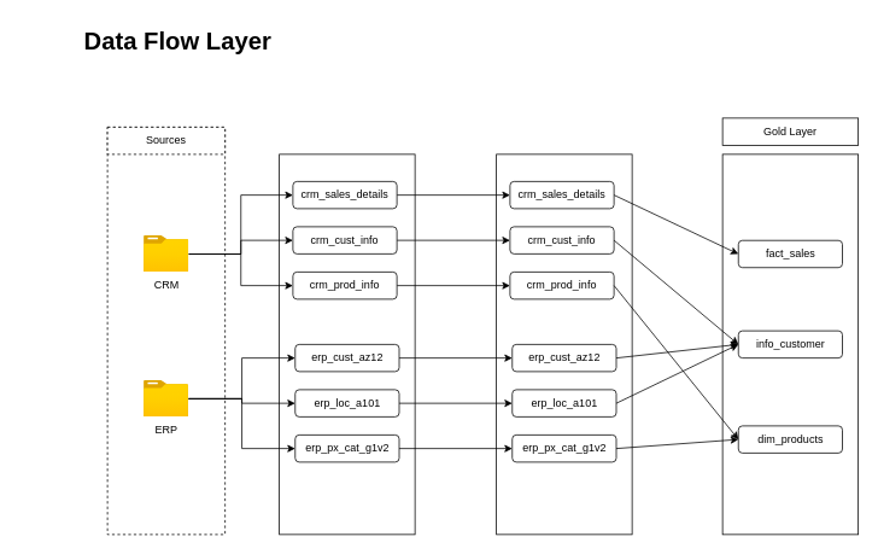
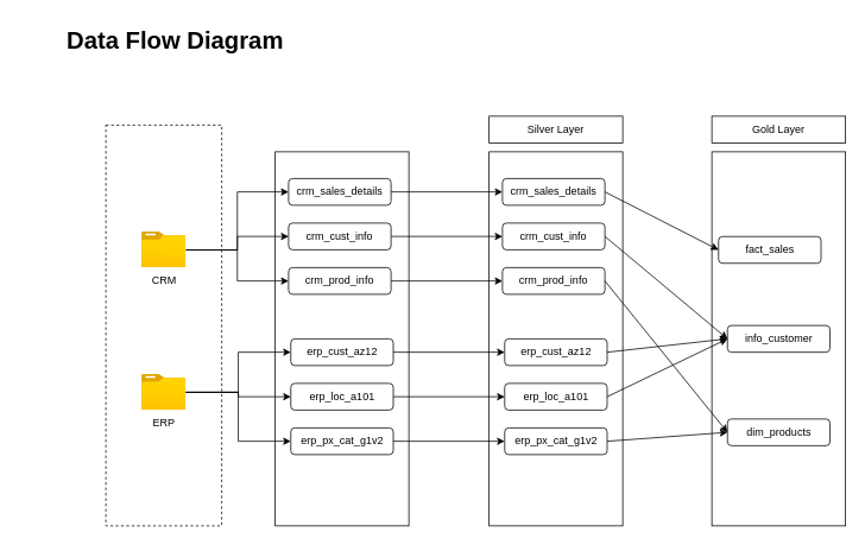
  <mxCell id="0" />
  <mxCell id="1" parent="0" />
  <mxCell id="2" value="" style="rounded=0;whiteSpace=wrap;html=1;dashed=1;fillColor=none;" parent="1" vertex="1"><mxGeometry x="118" y="140" width="130" height="450" as="geometry" /></mxCell>
- <mxCell id="3" value="Sources" style="rounded=0;whiteSpace=wrap;html=1;dashed=1;" parent="1" vertex="1"><mxGeometry x="118" y="140" width="130" height="30" as="geometry" /></mxCell>
  <mxCell id="4" value="" style="rounded=0;whiteSpace=wrap;html=1;fillColor=none;" parent="1" vertex="1"><mxGeometry x="308" y="170" width="150" height="420" as="geometry" /></mxCell>
  <mxCell id="5" style="edgeStyle=orthogonalEdgeStyle;rounded=0;orthogonalLoop=1;jettySize=auto;html=1;entryX=0;entryY=0.5;entryDx=0;entryDy=0;" edge="1" parent="1" source="8" target="16"><mxGeometry relative="1" as="geometry" /></mxCell>
  <mxCell id="6" style="edgeStyle=orthogonalEdgeStyle;rounded=0;orthogonalLoop=1;jettySize=auto;html=1;entryX=0;entryY=0.5;entryDx=0;entryDy=0;" edge="1" parent="1" source="8" target="14"><mxGeometry relative="1" as="geometry" /></mxCell>
  <mxCell id="7" style="edgeStyle=orthogonalEdgeStyle;rounded=0;orthogonalLoop=1;jettySize=auto;html=1;entryX=0;entryY=0.5;entryDx=0;entryDy=0;" edge="1" parent="1" source="8" target="18"><mxGeometry relative="1" as="geometry" /></mxCell>
  <mxCell id="8" value="CRM" style="image;aspect=fixed;html=1;points=[];align=center;fontSize=12;image=img/lib/azure2/general/Folder_Blank.svg;" vertex="1" parent="1"><mxGeometry x="158.36" y="260" width="49.64" height="40.28" as="geometry" /></mxCell>
  <mxCell id="9" style="edgeStyle=orthogonalEdgeStyle;rounded=0;orthogonalLoop=1;jettySize=auto;html=1;entryX=0;entryY=0.5;entryDx=0;entryDy=0;" edge="1" parent="1" source="12" target="22"><mxGeometry relative="1" as="geometry" /></mxCell>
  <mxCell id="10" style="edgeStyle=orthogonalEdgeStyle;rounded=0;orthogonalLoop=1;jettySize=auto;html=1;entryX=0;entryY=0.5;entryDx=0;entryDy=0;" edge="1" parent="1" source="12" target="20"><mxGeometry relative="1" as="geometry" /></mxCell>
  <mxCell id="11" style="edgeStyle=orthogonalEdgeStyle;rounded=0;orthogonalLoop=1;jettySize=auto;html=1;entryX=0;entryY=0.5;entryDx=0;entryDy=0;" edge="1" parent="1" source="12" target="24"><mxGeometry relative="1" as="geometry" /></mxCell>
  <mxCell id="12" value="ERP" style="image;aspect=fixed;html=1;points=[];align=center;fontSize=12;image=img/lib/azure2/general/Folder_Blank.svg;" vertex="1" parent="1"><mxGeometry x="158.36" y="420" width="49.29" height="40" as="geometry" /></mxCell>
  <mxCell id="13" value="" style="edgeStyle=orthogonalEdgeStyle;rounded=0;orthogonalLoop=1;jettySize=auto;html=1;entryX=0;entryY=0.5;entryDx=0;entryDy=0;" edge="1" parent="1" source="14" target="28"><mxGeometry relative="1" as="geometry" /></mxCell>
  <mxCell id="14" value="crm_sales_details" style="rounded=1;whiteSpace=wrap;html=1;" vertex="1" parent="1"><mxGeometry x="323" y="200" width="115" height="30" as="geometry" /></mxCell>
  <mxCell id="15" style="edgeStyle=orthogonalEdgeStyle;rounded=0;orthogonalLoop=1;jettySize=auto;html=1;entryX=0;entryY=0.5;entryDx=0;entryDy=0;" edge="1" parent="1" source="16" target="29"><mxGeometry relative="1" as="geometry" /></mxCell>
  <mxCell id="16" value="crm_cust_info" style="rounded=1;whiteSpace=wrap;html=1;" vertex="1" parent="1"><mxGeometry x="323" y="250" width="115" height="30" as="geometry" /></mxCell>
  <mxCell id="17" style="edgeStyle=orthogonalEdgeStyle;rounded=0;orthogonalLoop=1;jettySize=auto;html=1;entryX=0;entryY=0.5;entryDx=0;entryDy=0;" edge="1" parent="1" source="18" target="30"><mxGeometry relative="1" as="geometry" /></mxCell>
  <mxCell id="18" value="crm_prod_info" style="rounded=1;whiteSpace=wrap;html=1;" vertex="1" parent="1"><mxGeometry x="323" y="300" width="115" height="30" as="geometry" /></mxCell>
  <mxCell id="19" style="edgeStyle=orthogonalEdgeStyle;rounded=0;orthogonalLoop=1;jettySize=auto;html=1;entryX=0;entryY=0.5;entryDx=0;entryDy=0;" edge="1" parent="1" source="20" target="31"><mxGeometry relative="1" as="geometry" /></mxCell>
  <mxCell id="20" value="erp_cust_az12" style="rounded=1;whiteSpace=wrap;html=1;" vertex="1" parent="1"><mxGeometry x="325.5" y="380" width="115" height="30" as="geometry" /></mxCell>
  <mxCell id="21" style="edgeStyle=orthogonalEdgeStyle;rounded=0;orthogonalLoop=1;jettySize=auto;html=1;" edge="1" parent="1" source="22" target="32"><mxGeometry relative="1" as="geometry" /></mxCell>
  <mxCell id="22" value="erp_loc_a101" style="rounded=1;whiteSpace=wrap;html=1;" vertex="1" parent="1"><mxGeometry x="325.5" y="430" width="115" height="30" as="geometry" /></mxCell>
  <mxCell id="23" style="edgeStyle=orthogonalEdgeStyle;rounded=0;orthogonalLoop=1;jettySize=auto;html=1;entryX=0;entryY=0.5;entryDx=0;entryDy=0;" edge="1" parent="1" source="24" target="33"><mxGeometry relative="1" as="geometry" /></mxCell>
  <mxCell id="24" value="erp_px_cat_g1v2" style="rounded=1;whiteSpace=wrap;html=1;" vertex="1" parent="1"><mxGeometry x="325.5" y="480" width="115" height="30" as="geometry" /></mxCell>
- <mxCell id="25" value="&lt;b&gt;&lt;font style=&quot;font-size: 27px;&quot;&gt;Data Flow Layer&lt;/font&gt;&lt;/b&gt;" style="text;html=1;align=center;verticalAlign=middle;whiteSpace=wrap;rounded=0;" vertex="1" parent="1"><mxGeometry x="20.5" y="20" width="350" height="50" as="geometry" /></mxCell>
+ <mxCell id="25" value="&lt;b&gt;&lt;font style=&quot;font-size: 27px;&quot;&gt;Data Flow Diagram&lt;/font&gt;&lt;/b&gt;" style="text;html=1;align=center;verticalAlign=middle;whiteSpace=wrap;rounded=0;" vertex="1" parent="1"><mxGeometry x="20.5" y="20" width="350" height="50" as="geometry" /></mxCell>
+ <mxCell id="26" value="Silver Layer" style="rounded=0;whiteSpace=wrap;html=1;fillColor=none;" vertex="1" parent="1"><mxGeometry x="548" y="130" width="150" height="30" as="geometry" /></mxCell>
  <mxCell id="27" value="" style="rounded=0;whiteSpace=wrap;html=1;fillColor=none;" vertex="1" parent="1"><mxGeometry x="548" y="170" width="150" height="420" as="geometry" /></mxCell>
  <mxCell id="28" value="crm_sales_details" style="rounded=1;whiteSpace=wrap;html=1;" vertex="1" parent="1"><mxGeometry x="563" y="200" width="115" height="30" as="geometry" /></mxCell>
  <mxCell id="29" value="crm_cust_info" style="rounded=1;whiteSpace=wrap;html=1;" vertex="1" parent="1"><mxGeometry x="563" y="250" width="115" height="30" as="geometry" /></mxCell>
  <mxCell id="30" value="crm_prod_info" style="rounded=1;whiteSpace=wrap;html=1;" vertex="1" parent="1"><mxGeometry x="563" y="300" width="115" height="30" as="geometry" /></mxCell>
  <mxCell id="31" value="erp_cust_az12" style="rounded=1;whiteSpace=wrap;html=1;" vertex="1" parent="1"><mxGeometry x="565.5" y="380" width="115" height="30" as="geometry" /></mxCell>
  <mxCell id="32" value="erp_loc_a101" style="rounded=1;whiteSpace=wrap;html=1;" vertex="1" parent="1"><mxGeometry x="565.5" y="430" width="115" height="30" as="geometry" /></mxCell>
  <mxCell id="33" value="erp_px_cat_g1v2" style="rounded=1;whiteSpace=wrap;html=1;" vertex="1" parent="1"><mxGeometry x="565.5" y="480" width="115" height="30" as="geometry" /></mxCell>
  <mxCell id="34" value="Gold Layer" style="rounded=0;whiteSpace=wrap;html=1;fillColor=none;" vertex="1" parent="1"><mxGeometry x="798" y="130" width="150" height="30" as="geometry" /></mxCell>
  <mxCell id="35" value="" style="rounded=0;whiteSpace=wrap;html=1;fillColor=none;" vertex="1" parent="1"><mxGeometry x="798" y="170" width="150" height="420" as="geometry" /></mxCell>
- <mxCell id="36" value="fact_sales" style="rounded=1;whiteSpace=wrap;html=1;" vertex="1" parent="1"><mxGeometry x="815.5" y="265.14" width="115" height="30" as="geometry" /></mxCell>
+ <mxCell id="36" value="fact_sales" style="rounded=1;whiteSpace=wrap;html=1;" vertex="1" parent="1"><mxGeometry x="805.5" y="265.14" width="115" height="30" as="geometry" /></mxCell>
  <mxCell id="37" value="info_customer" style="rounded=1;whiteSpace=wrap;html=1;" vertex="1" parent="1"><mxGeometry x="815.5" y="365" width="115" height="30" as="geometry" /></mxCell>
  <mxCell id="38" value="dim_products" style="rounded=1;whiteSpace=wrap;html=1;" vertex="1" parent="1"><mxGeometry x="815.5" y="470" width="115" height="30" as="geometry" /></mxCell>
  <mxCell id="39" value="" style="endArrow=classic;html=1;rounded=0;exitX=1;exitY=0.5;exitDx=0;exitDy=0;entryX=0;entryY=0.5;entryDx=0;entryDy=0;" edge="1" parent="1" source="28" target="36"><mxGeometry width="50" height="50" relative="1" as="geometry"><mxPoint x="728" y="240" as="sourcePoint" /><mxPoint x="778" y="190" as="targetPoint" /></mxGeometry></mxCell>
  <mxCell id="40" value="" style="endArrow=classic;html=1;rounded=0;exitX=1;exitY=0.5;exitDx=0;exitDy=0;entryX=0;entryY=0.5;entryDx=0;entryDy=0;" edge="1" parent="1" source="29" target="37"><mxGeometry width="50" height="50" relative="1" as="geometry"><mxPoint x="738" y="270" as="sourcePoint" /><mxPoint x="906" y="335" as="targetPoint" /></mxGeometry></mxCell>
  <mxCell id="41" value="" style="endArrow=classic;html=1;rounded=0;exitX=1;exitY=0.5;exitDx=0;exitDy=0;entryX=0;entryY=0.5;entryDx=0;entryDy=0;" edge="1" parent="1" source="31" target="37"><mxGeometry width="50" height="50" relative="1" as="geometry"><mxPoint x="728" y="400" as="sourcePoint" /><mxPoint x="896" y="465" as="targetPoint" /></mxGeometry></mxCell>
  <mxCell id="42" value="" style="endArrow=classic;html=1;rounded=0;exitX=1;exitY=0.5;exitDx=0;exitDy=0;entryX=0;entryY=0.5;entryDx=0;entryDy=0;" edge="1" parent="1" source="32" target="37"><mxGeometry width="50" height="50" relative="1" as="geometry"><mxPoint x="718" y="460" as="sourcePoint" /><mxPoint x="886" y="525" as="targetPoint" /></mxGeometry></mxCell>
  <mxCell id="43" value="" style="endArrow=classic;html=1;rounded=0;exitX=1;exitY=0.5;exitDx=0;exitDy=0;entryX=0;entryY=0.5;entryDx=0;entryDy=0;" edge="1" parent="1" source="30" target="38"><mxGeometry width="50" height="50" relative="1" as="geometry"><mxPoint x="788" y="510" as="sourcePoint" /><mxPoint x="956" y="575" as="targetPoint" /></mxGeometry></mxCell>
  <mxCell id="44" value="" style="endArrow=classic;html=1;rounded=0;exitX=1;exitY=0.5;exitDx=0;exitDy=0;entryX=0;entryY=0.5;entryDx=0;entryDy=0;" edge="1" parent="1" source="33" target="38"><mxGeometry width="50" height="50" relative="1" as="geometry"><mxPoint x="718" y="490" as="sourcePoint" /><mxPoint x="886" y="555" as="targetPoint" /></mxGeometry></mxCell>
